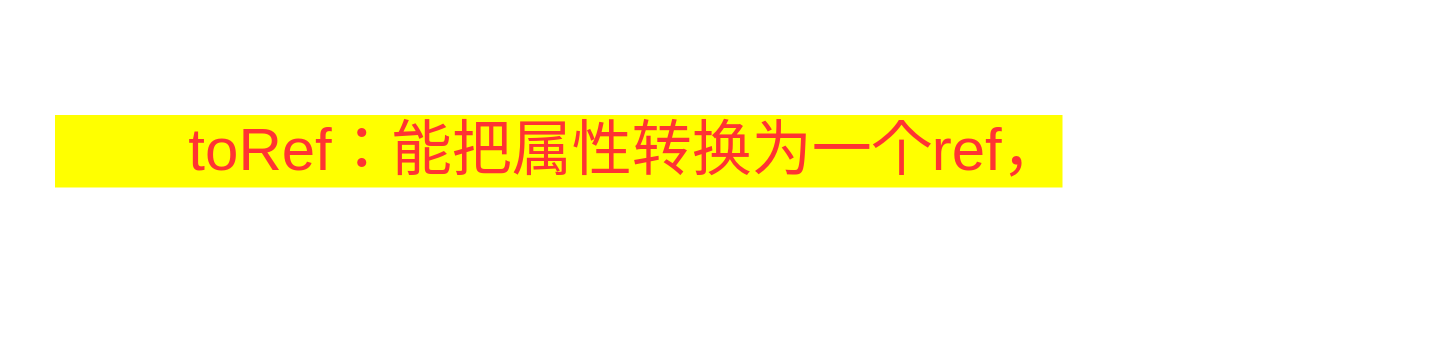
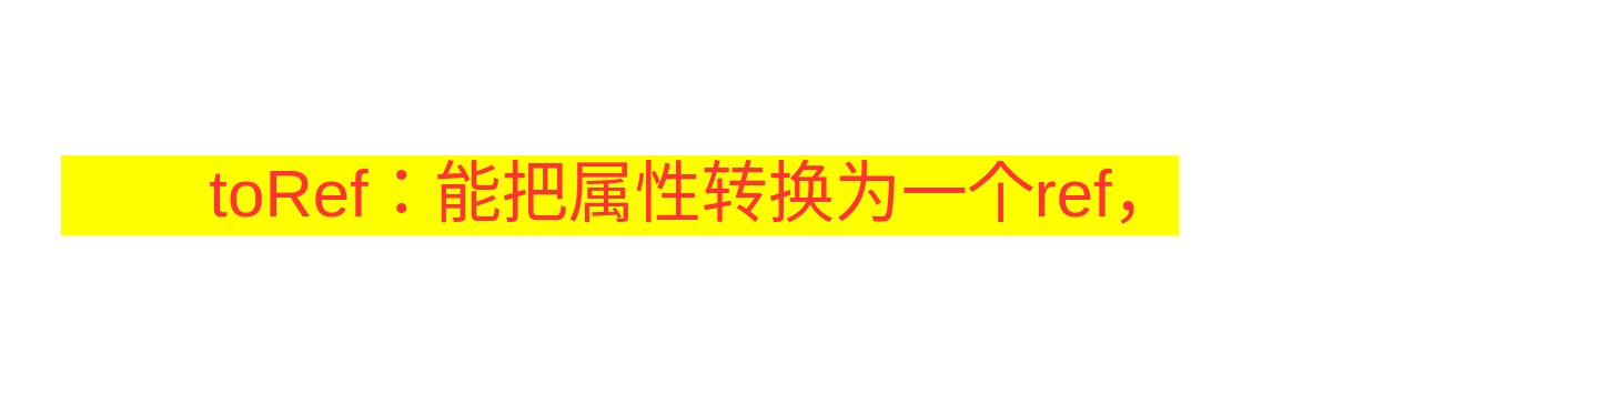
  <mxCell id="0" />
  <mxCell id="1" parent="0" />
- <mxCell id="2" value="&lt;span style=&quot;font-size: 24px;&quot;&gt;&lt;span style=&quot;white-space: pre;&quot;&gt;&#09;&lt;/span&gt;toRef：能把属性转换为一个ref，&lt;/span&gt;" style="text;strokeColor=none;align=left;fillColor=none;html=1;verticalAlign=middle;whiteSpace=wrap;rounded=0;fontSize=14;fontColor=#FF3333;labelBackgroundColor=#FFFF00;" vertex="1" parent="1"><mxGeometry x="20" y="10" width="540" height="100" as="geometry" /></mxCell>
+ <mxCell id="2" value="&lt;span style=&quot;font-size: 24px;&quot;&gt;&lt;span style=&quot;white-space: pre;&quot;&gt;&#09;&lt;/span&gt;toRef：能把属性转换为一个ref，&lt;/span&gt;" style="text;strokeColor=none;align=left;fillColor=none;html=1;verticalAlign=middle;whiteSpace=wrap;rounded=0;fontSize=14;fontColor=#FF3333;labelBackgroundColor=#FFFF00;" vertex="1" parent="1"><mxGeometry x="20" y="20" width="540" height="100" as="geometry" /></mxCell>
